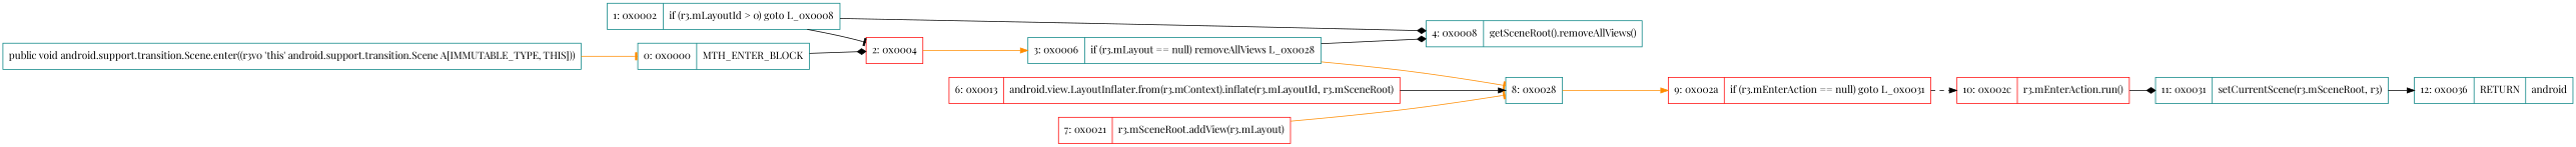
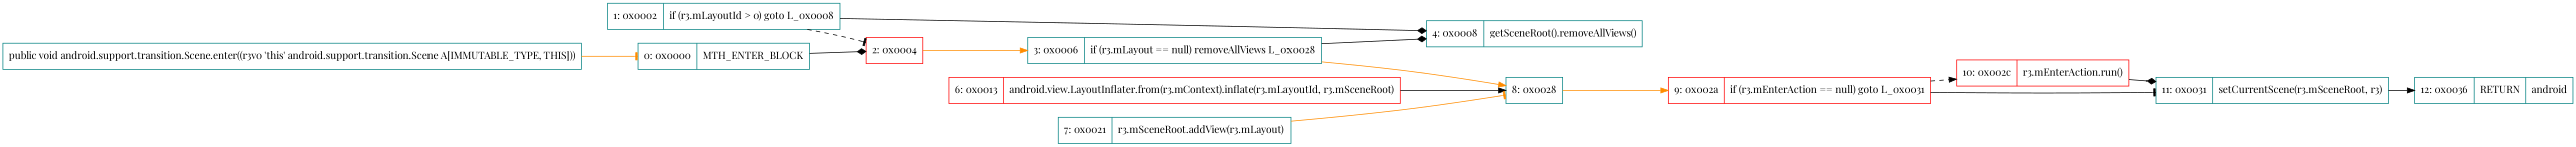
  digraph {
    fontname="Playfair Display"
    rankdir=LR
    node [color=teal fontname="Playfair Display" shape=record]
    edge [arrowhead=normal color=black fontname="Playfair Display"]
    n1 [label="{0\:\ 0x0000|MTH_ENTER_BLOCK\l}"]
    n2 [color=red label="{2\:\ 0x0004}"]
    n3 [label="{1\:\ 0x0002|if (r3.mLayoutId \> 0) goto L_0x0008\l}"]
    n4 [label="{4\:\ 0x0008|getSceneRoot().removeAllViews()\l}"]
    n5 [label="{3\:\ 0x0006|if (r3.mLayout == null) removeAllViews L_0x0028\l}"]
    n6 [label="{8\:\ 0x0028}"]
    n7 [color=red label="{9\:\ 0x002a|if (r3.mEnterAction == null) goto L_0x0031\l}"]
    n8 [color=red label="{6\:\ 0x0013|android.view.LayoutInflater.from(r3.mContext).inflate(r3.mLayoutId, r3.mSceneRoot)\l}"]
-   n9 [color=red label="{7\:\ 0x0021|r3.mSceneRoot.addView(r3.mLayout)\l}"]
+   n9 [label="{7\:\ 0x0021|r3.mSceneRoot.addView(r3.mLayout)\l}"]
    n10 [color=red label="{10\:\ 0x002c|r3.mEnterAction.run()\l}"]
    n11 [label="{11\:\ 0x0031|setCurrentScene(r3.mSceneRoot, r3)\l}"]
    n12 [label="{12\:\ 0x0036|RETURN\l|android\l}"]
    n13 [label="{public void android.support.transition.Scene.enter((r3v0 'this' android.support.transition.Scene A[IMMUTABLE_TYPE, THIS])) }"]
    n1 -> n2 [arrowhead=diamond]
    n2 -> n5 [color=darkorange]
-   n3 -> n2 [arrowhead=tee style=solid]
+   n3 -> n2 [arrowhead=tee style=dashed]
    n3 -> n4 [arrowhead=diamond]
    n5 -> n4 [arrowhead=diamond style=solid]
-   n5 -> n6 [arrowhead=tee color=darkorange]
+   n5 -> n6 [color=darkorange]
    n6 -> n7 [color=darkorange]
    n7 -> n10 [style=dashed]
+   n7 -> n11 [arrowhead=tee]
    n8 -> n6
    n9 -> n6 [arrowhead=tee color=darkorange]
    n10 -> n11 [arrowhead=diamond]
    n11 -> n12
    n13 -> n1 [arrowhead=tee color=darkorange]
  }
